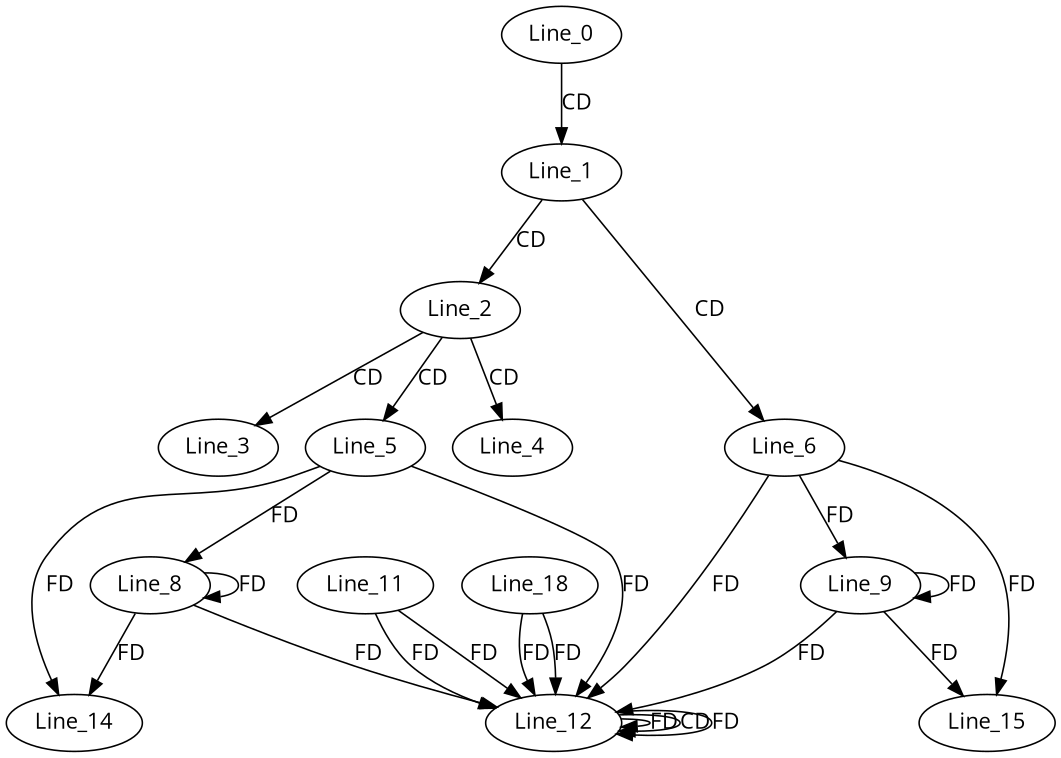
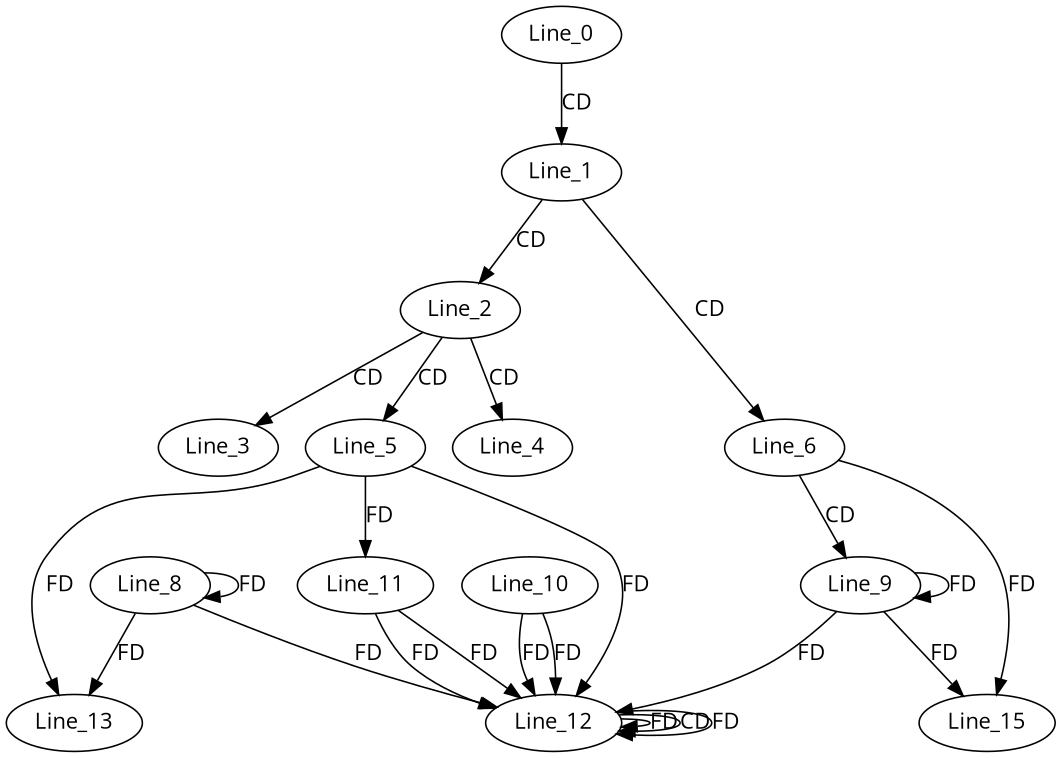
  digraph {
    fontname="Open Sans"
    node [fontname="Open Sans"]
    edge [fontname="Open Sans"]
    Line_0
    Line_1
    Line_2
    Line_6
    Line_3
    Line_4
    Line_5
    Line_8
    Line_12
-   Line_14
+   Line_14 [label=Line_13]
    Line_9
    Line_15
    Line_11
-   Line_10 [label=Line_18]
+   Line_10
    Line_0 -> Line_1 [label=CD]
    Line_1 -> Line_2 [label=CD]
    Line_1 -> Line_6 [label=CD]
    Line_2 -> Line_3 [label=CD]
    Line_2 -> Line_4 [label=CD]
    Line_2 -> Line_5 [label=CD]
-   Line_6 -> Line_12 [label=FD]
-   Line_6 -> Line_9 [label=FD]
+   Line_6 -> Line_9 [label=CD]
    Line_6 -> Line_15 [label=FD]
-   Line_5 -> Line_8 [label=FD]
+   Line_5 -> Line_11 [label=FD]
    Line_5 -> Line_12 [label=FD]
    Line_5 -> Line_14 [label=FD]
    Line_8 -> Line_8 [label=FD]
    Line_8 -> Line_12 [label=FD]
    Line_8 -> Line_14 [label=FD]
    Line_12 -> Line_12 [label=FD]
    Line_12 -> Line_12 [label=CD]
    Line_12 -> Line_12 [label=FD]
    Line_9 -> Line_12 [label=FD]
    Line_9 -> Line_9 [label=FD]
    Line_9 -> Line_15 [label=FD]
    Line_11 -> Line_12 [label=FD]
    Line_11 -> Line_12 [label=FD]
    Line_10 -> Line_12 [label=FD]
    Line_10 -> Line_12 [label=FD]
  }
